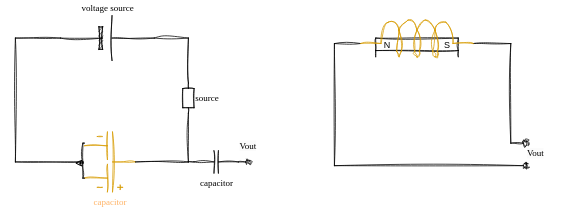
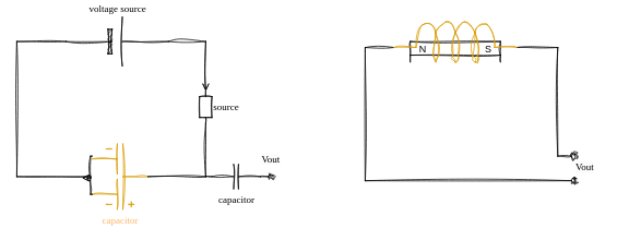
  <mxCell id="0" />
  <mxCell id="1" parent="0" />
- <mxCell id="2" style="edgeStyle=orthogonalEdgeStyle;rounded=0;sketch=1;hachureGap=4;jiggle=2;curveFitting=1;orthogonalLoop=1;jettySize=auto;html=1;exitX=1;exitY=0.5;exitDx=0;exitDy=0;exitPerimeter=0;endArrow=none;endFill=0;" edge="1" parent="1" source="3" target="4"><mxGeometry relative="1" as="geometry" /></mxCell>
+ <mxCell id="2" style="edgeStyle=orthogonalEdgeStyle;rounded=0;sketch=1;hachureGap=4;jiggle=2;curveFitting=1;orthogonalLoop=1;jettySize=auto;html=1;exitX=1;exitY=0.5;exitDx=0;exitDy=0;exitPerimeter=0;endArrow=open;endFill=0;" edge="1" parent="1" source="3" target="4"><mxGeometry relative="1" as="geometry" /></mxCell>
  <mxCell id="3" value="&lt;font face=&quot;Comic Sans MS&quot;&gt;voltage source&lt;/font&gt;" style="verticalLabelPosition=top;shadow=0;dashed=0;align=center;fillColor=strokeColor;html=1;verticalAlign=bottom;strokeWidth=1;shape=mxgraph.electrical.miscellaneous.monocell_battery;sketch=1;hachureGap=4;jiggle=2;curveFitting=1;labelPosition=center;" vertex="1" parent="1"><mxGeometry x="80" y="20" width="125" height="60" as="geometry" /></mxCell>
  <mxCell id="4" value="&lt;font face=&quot;Comic Sans MS&quot;&gt;source&lt;/font&gt;" style="pointerEvents=1;verticalLabelPosition=middle;shadow=0;dashed=0;align=left;html=1;verticalAlign=middle;shape=mxgraph.electrical.resistors.resistor_1;sketch=1;hachureGap=4;jiggle=2;curveFitting=1;direction=south;labelPosition=right;" vertex="1" parent="1"><mxGeometry x="243" y="110" width="15" height="40" as="geometry" /></mxCell>
  <mxCell id="5" style="edgeStyle=orthogonalEdgeStyle;rounded=0;sketch=1;hachureGap=4;jiggle=2;curveFitting=1;orthogonalLoop=1;jettySize=auto;html=1;exitX=1;exitY=0.77;exitDx=0;exitDy=0;exitPerimeter=0;" edge="1" parent="1"><mxGeometry relative="1" as="geometry"><mxPoint x="100" y="216.6" as="targetPoint" /><mxPoint x="112" y="190" as="sourcePoint" /><Array as="points"><mxPoint x="110" y="189.6" /><mxPoint x="110" y="216.6" /></Array></mxGeometry></mxCell>
  <mxCell id="6" value="&lt;font color=&quot;#ffb366&quot; face=&quot;Comic Sans MS&quot;&gt;capacitor&lt;/font&gt;" style="pointerEvents=1;verticalLabelPosition=bottom;shadow=0;dashed=0;align=center;html=1;verticalAlign=top;shape=mxgraph.electrical.capacitors.multiple_electrolytic_capacitor_comm_pos;sketch=1;hachureGap=4;jiggle=2;curveFitting=1;direction=west;points=[[0,0.5,0,0,0],[1,0.23,0,0,0],[1,0.77,0,0,0]];fillColor=#ffe6cc;strokeColor=#d79b00;" vertex="1" parent="1"><mxGeometry x="112" y="175" width="68" height="80" as="geometry" /></mxCell>
  <mxCell id="7" style="edgeStyle=orthogonalEdgeStyle;rounded=0;sketch=1;hachureGap=4;jiggle=2;curveFitting=1;orthogonalLoop=1;jettySize=auto;html=1;exitX=1;exitY=0.5;exitDx=0;exitDy=0;exitPerimeter=0;entryX=0;entryY=0.5;entryDx=0;entryDy=0;entryPerimeter=0;flowAnimation=0;endArrow=none;endFill=0;" edge="1" parent="1" source="4" target="6"><mxGeometry relative="1" as="geometry" /></mxCell>
  <mxCell id="8" style="edgeStyle=orthogonalEdgeStyle;rounded=0;sketch=1;hachureGap=4;jiggle=2;curveFitting=1;orthogonalLoop=1;jettySize=auto;html=1;exitX=1;exitY=0.23;exitDx=0;exitDy=0;exitPerimeter=0;entryX=0;entryY=0.5;entryDx=0;entryDy=0;entryPerimeter=0;endArrow=none;endFill=0;" edge="1" parent="1" source="6" target="3"><mxGeometry relative="1" as="geometry"><Array as="points"><mxPoint x="110" y="237" /><mxPoint x="110" y="215" /><mxPoint x="20" y="215" /><mxPoint x="20" y="50" /></Array></mxGeometry></mxCell>
  <mxCell id="9" style="edgeStyle=orthogonalEdgeStyle;rounded=0;sketch=1;hachureGap=4;jiggle=2;curveFitting=1;orthogonalLoop=1;jettySize=auto;html=1;exitX=0;exitY=0.5;exitDx=0;exitDy=0;exitPerimeter=0;entryX=0;entryY=0.5;entryDx=0;entryDy=0;entryPerimeter=0;endArrow=none;endFill=0;" edge="1" parent="1" target="10"><mxGeometry relative="1" as="geometry"><mxPoint x="250" y="214.857" as="sourcePoint" /></mxGeometry></mxCell>
  <mxCell id="10" value="&lt;font face=&quot;Comic Sans MS&quot;&gt;capacitor&lt;/font&gt;" style="pointerEvents=1;verticalLabelPosition=bottom;shadow=0;dashed=0;align=center;html=1;verticalAlign=top;shape=mxgraph.electrical.capacitors.capacitor_1;sketch=1;hachureGap=4;jiggle=2;curveFitting=1;labelPosition=center;gradientColor=default;" vertex="1" parent="1"><mxGeometry x="258" y="200" width="59" height="30" as="geometry" /></mxCell>
  <mxCell id="11" value="" style="pointerEvents=1;verticalLabelPosition=bottom;shadow=0;dashed=0;align=center;html=1;verticalAlign=top;shape=mxgraph.electrical.inductors.inductor_1;sketch=1;hachureGap=4;jiggle=2;curveFitting=1;" vertex="1" parent="1"><mxGeometry x="500" y="50" width="110" height="25" as="geometry" /></mxCell>
  <mxCell id="12" style="edgeStyle=orthogonalEdgeStyle;rounded=0;hachureGap=4;orthogonalLoop=1;jettySize=auto;html=1;exitX=0;exitY=0.645;exitDx=0;exitDy=0;exitPerimeter=0;flowAnimation=0;shadow=0;textShadow=0;sketch=1;curveFitting=1;jiggle=2;endArrow=oval;endFill=0;jumpStyle=none;" edge="1" parent="1" source="14"><mxGeometry relative="1" as="geometry"><mxPoint x="700" y="220" as="targetPoint" /><Array as="points"><mxPoint x="445" y="57" /><mxPoint x="445" y="220" /></Array></mxGeometry></mxCell>
  <mxCell id="13" style="edgeStyle=orthogonalEdgeStyle;rounded=0;hachureGap=4;orthogonalLoop=1;jettySize=auto;html=1;exitX=1;exitY=0.645;exitDx=0;exitDy=0;exitPerimeter=0;flowAnimation=0;sketch=1;curveFitting=1;jiggle=2;endArrow=oval;endFill=0;" edge="1" parent="1" source="14"><mxGeometry relative="1" as="geometry"><mxPoint x="700" y="190" as="targetPoint" /><Array as="points"><mxPoint x="680" y="57" /><mxPoint x="680" y="190" /></Array></mxGeometry></mxCell>
  <mxCell id="14" value="" style="pointerEvents=1;verticalLabelPosition=bottom;shadow=0;dashed=0;align=center;html=1;verticalAlign=top;shape=mxgraph.electrical.inductors.inductor_5;sketch=1;hachureGap=4;jiggle=2;curveFitting=1;flipH=0;flipV=0;fillColor=#ffe6cc;strokeColor=#d79b00;" vertex="1" parent="1"><mxGeometry x="480" y="25" width="150" height="50" as="geometry" /></mxCell>
  <mxCell id="15" value="N" style="text;html=1;align=center;verticalAlign=middle;resizable=0;points=[];autosize=1;strokeColor=none;fillColor=none;" vertex="1" parent="1"><mxGeometry x="500" y="45" width="30" height="30" as="geometry" /></mxCell>
  <mxCell id="16" value="S" style="text;html=1;align=center;verticalAlign=middle;resizable=0;points=[];autosize=1;strokeColor=none;fillColor=none;" vertex="1" parent="1"><mxGeometry x="580" y="45" width="30" height="30" as="geometry" /></mxCell>
  <mxCell id="17" value="&lt;span style=&quot;color: rgb(0, 0, 0); font-family: &amp;quot;Comic Sans MS&amp;quot;; font-size: 12px; font-style: normal; font-variant-ligatures: normal; font-variant-caps: normal; font-weight: 400; letter-spacing: normal; orphans: 2; text-align: left; text-indent: 0px; text-transform: none; widows: 2; word-spacing: 0px; -webkit-text-stroke-width: 0px; white-space: nowrap; background-color: rgb(251, 251, 251); text-decoration-thickness: initial; text-decoration-style: initial; text-decoration-color: initial; display: inline !important; float: none;&quot;&gt;Vout&lt;/span&gt;" style="text;whiteSpace=wrap;html=1;" vertex="1" parent="1"><mxGeometry x="700" y="190" width="60" height="40" as="geometry" /></mxCell>
  <mxCell id="18" style="edgeStyle=orthogonalEdgeStyle;rounded=0;sketch=1;hachureGap=4;jiggle=2;curveFitting=1;orthogonalLoop=1;jettySize=auto;html=1;exitX=1;exitY=0.5;exitDx=0;exitDy=0;exitPerimeter=0;entryX=1.22;entryY=0.497;entryDx=0;entryDy=0;entryPerimeter=0;endArrow=oval;endFill=0;" edge="1" parent="1" source="10" target="10"><mxGeometry relative="1" as="geometry" /></mxCell>
  <mxCell id="19" value="&lt;span style=&quot;color: rgb(0, 0, 0); font-family: &amp;quot;Comic Sans MS&amp;quot;; font-size: 12px; font-style: normal; font-variant-ligatures: normal; font-variant-caps: normal; font-weight: 400; letter-spacing: normal; orphans: 2; text-align: left; text-indent: 0px; text-transform: none; widows: 2; word-spacing: 0px; -webkit-text-stroke-width: 0px; white-space: nowrap; background-color: rgb(251, 251, 251); text-decoration-thickness: initial; text-decoration-style: initial; text-decoration-color: initial; display: inline !important; float: none;&quot;&gt;Vout&lt;/span&gt;" style="text;whiteSpace=wrap;html=1;" vertex="1" parent="1"><mxGeometry x="317" y="180" width="60" height="40" as="geometry" /></mxCell>
